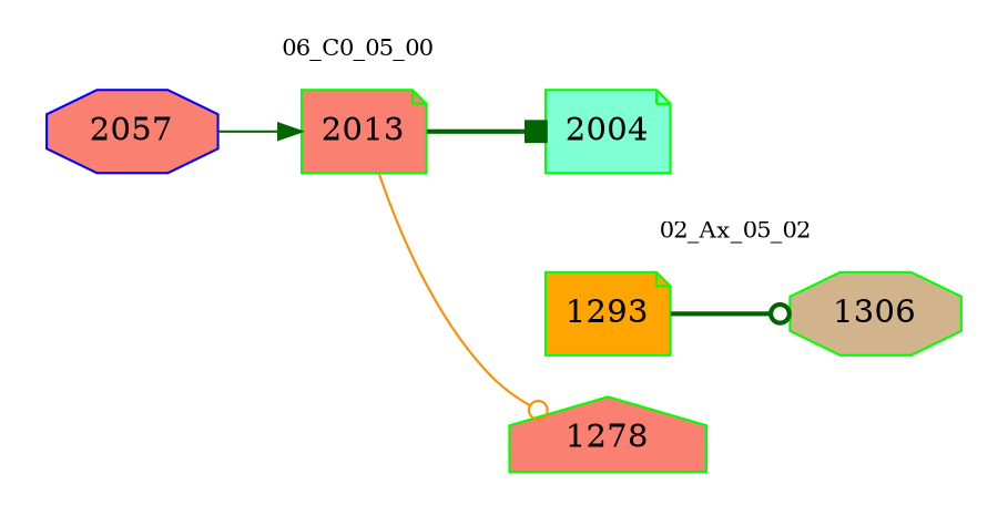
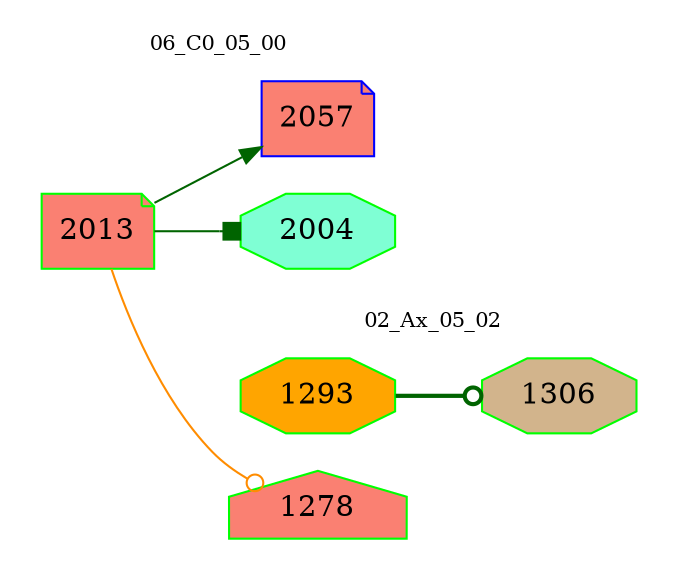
  digraph {
    rankdir=LR
    node [color=green fillcolor=salmon shape=note style=filled]
    edge [arrowhead=odot color=darkgreen style=bold]
-   n1 [fillcolor=orange label=1293]
+   n1 [fillcolor=orange label=1293 shape=octagon]
    n2 [label=1278 shape=house]
    n3 [fillcolor=tan label=1306 shape=octagon]
    n4 [label=2013]
-   n5 [fillcolor=aquamarine label=2004]
-   n6 [color=blue label=2057 shape=octagon]
+   n5 [fillcolor=aquamarine label=2004 shape=octagon]
+   n6 [color=blue label=2057]
    subgraph cluster_1 {
      color=white
      fontsize=10
      label="02_Ax_05_02"
      n1
      n2
      n3
    }
    subgraph cluster_2 {
      color=white
      fontsize=10
      label="06_C0_05_00"
      n4
      n5
      n6
    }
    n1 -> n3
    n4 -> n2 [color=darkorange style=solid]
-   n4 -> n5 [arrowhead=box]
-   n6 -> n4 [arrowhead=normal style=solid]
+   n4 -> n5 [arrowhead=box style=solid]
+   n4 -> n6 [arrowhead=normal style=solid]
  }
